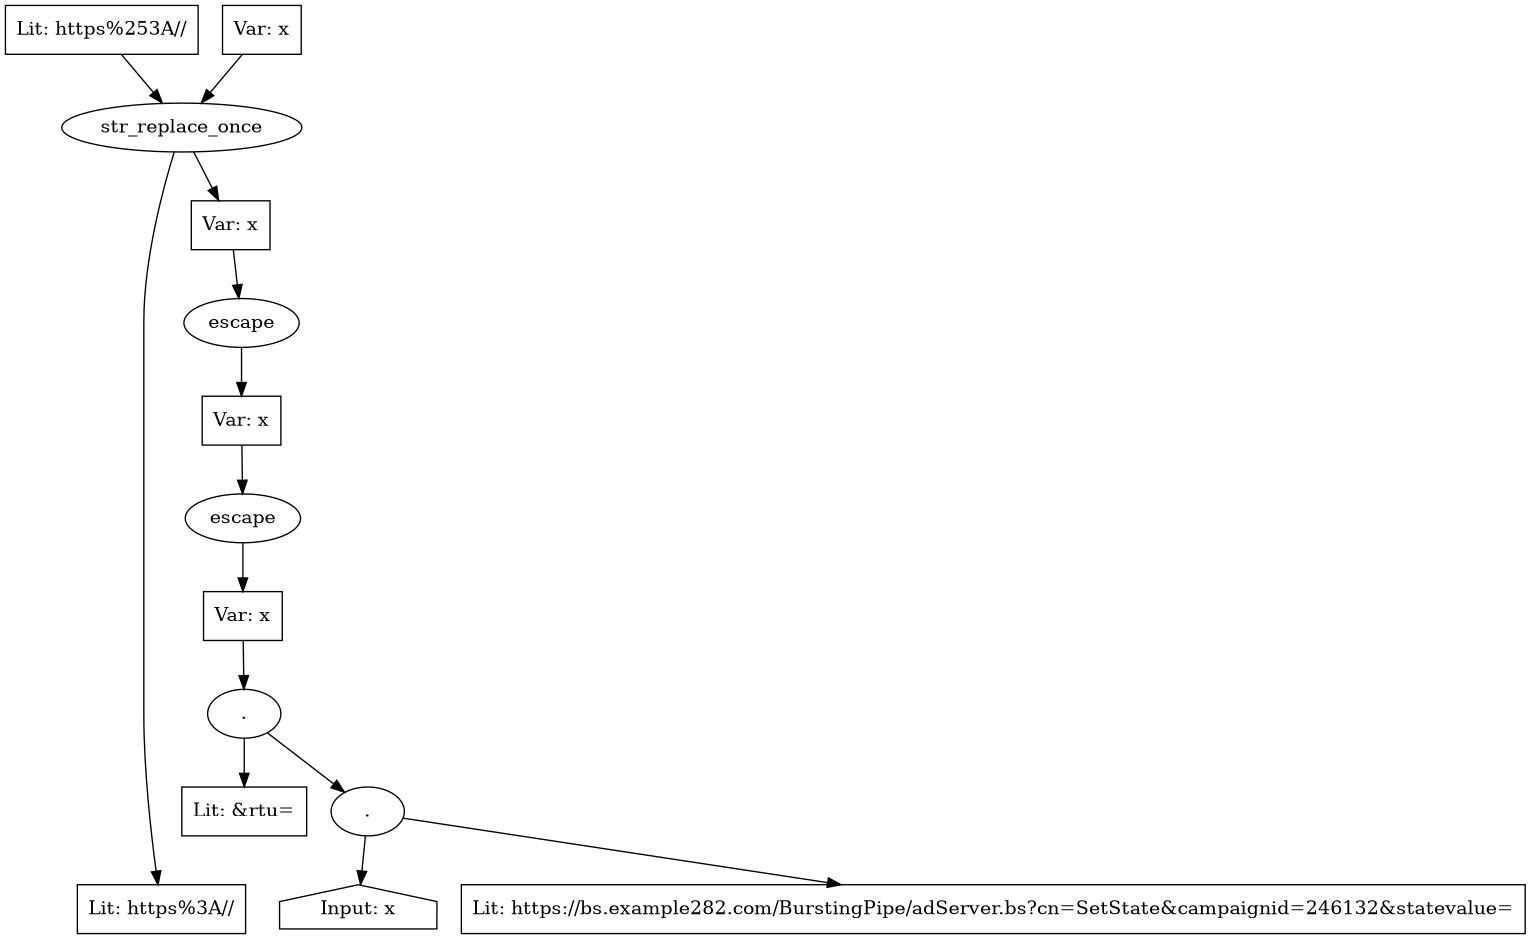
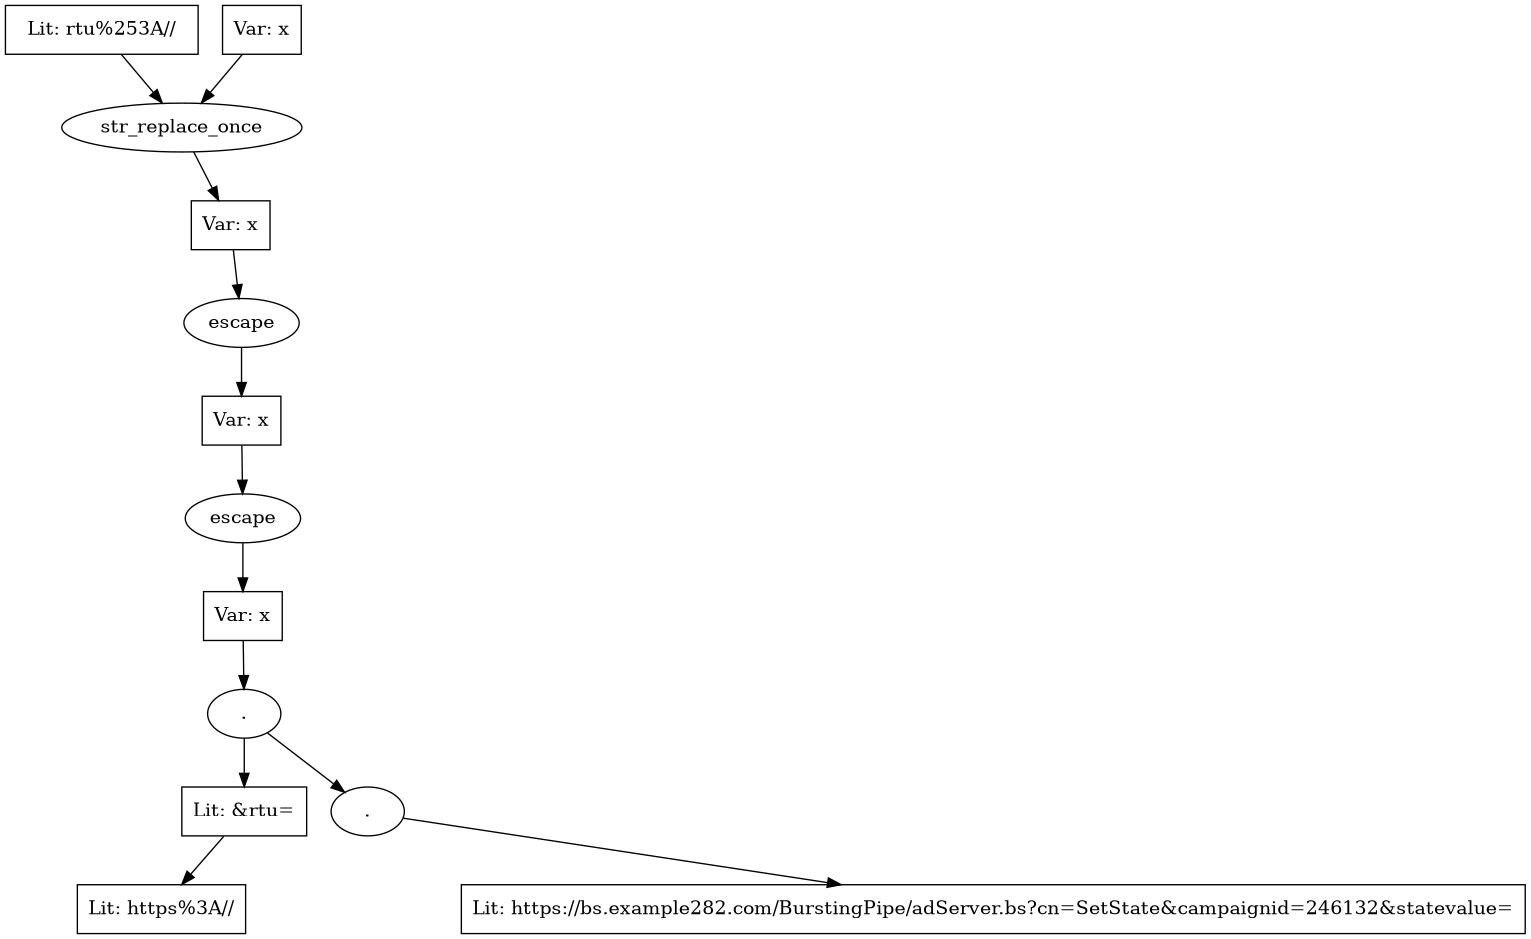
  digraph {
    node [shape=box]
-   n1 [label="Input: x" shape=house]
    n2 [label="." shape=ellipse]
    n3 [label="Lit: https://bs.example282.com/BurstingPipe/adServer.bs?cn=SetState&campaignid=246132&statevalue="]
    n4 [label="." shape=ellipse]
    n5 [label="Lit: &rtu="]
    n6 [label=escape shape=ellipse]
    n7 [label="Var: x"]
    n8 [label=escape shape=ellipse]
    n9 [label="Var: x"]
    n10 [label=str_replace_once shape=ellipse]
    n11 [label="Lit: https%3A//"]
    n12 [label="Var: x"]
-   n13 [label="Lit: https%253A//"]
+   n13 [label="Lit: rtu%253A//"]
    n14 [label="Var: x"]
-   n2 -> n1
    n2 -> n3
    n4 -> n2
    n4 -> n5
    n6 -> n7
    n7 -> n4
    n8 -> n9
    n9 -> n6
-   n10 -> n11
+   n5 -> n11
    n10 -> n12
    n12 -> n8
    n13 -> n10
    n14 -> n10
  }
